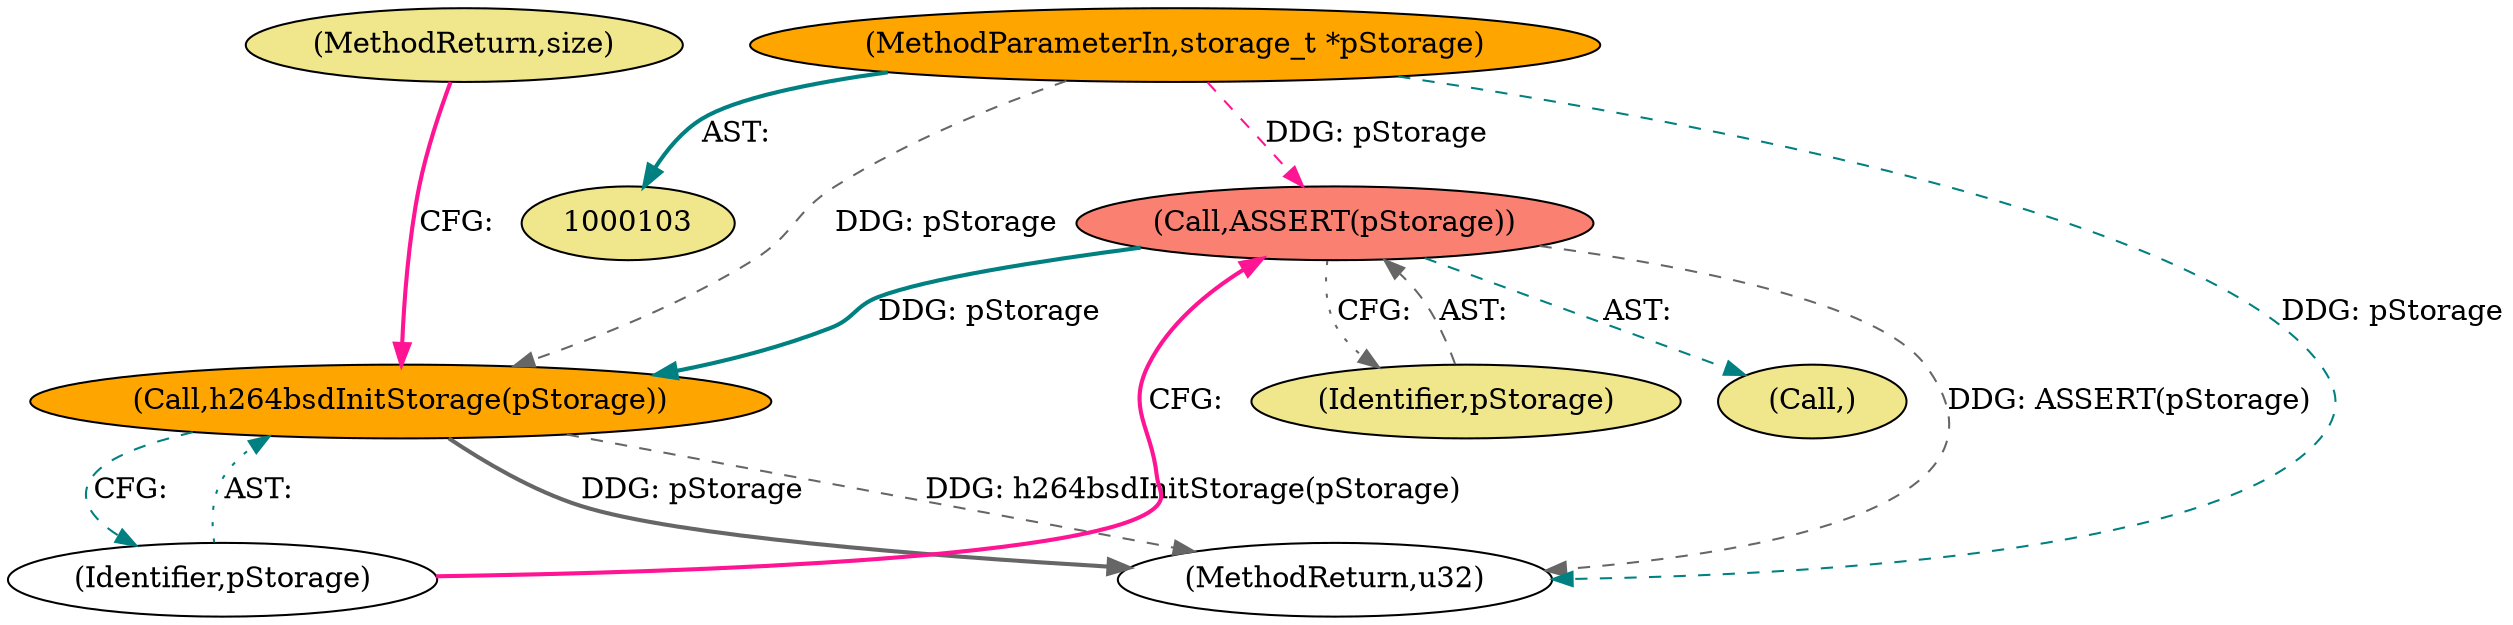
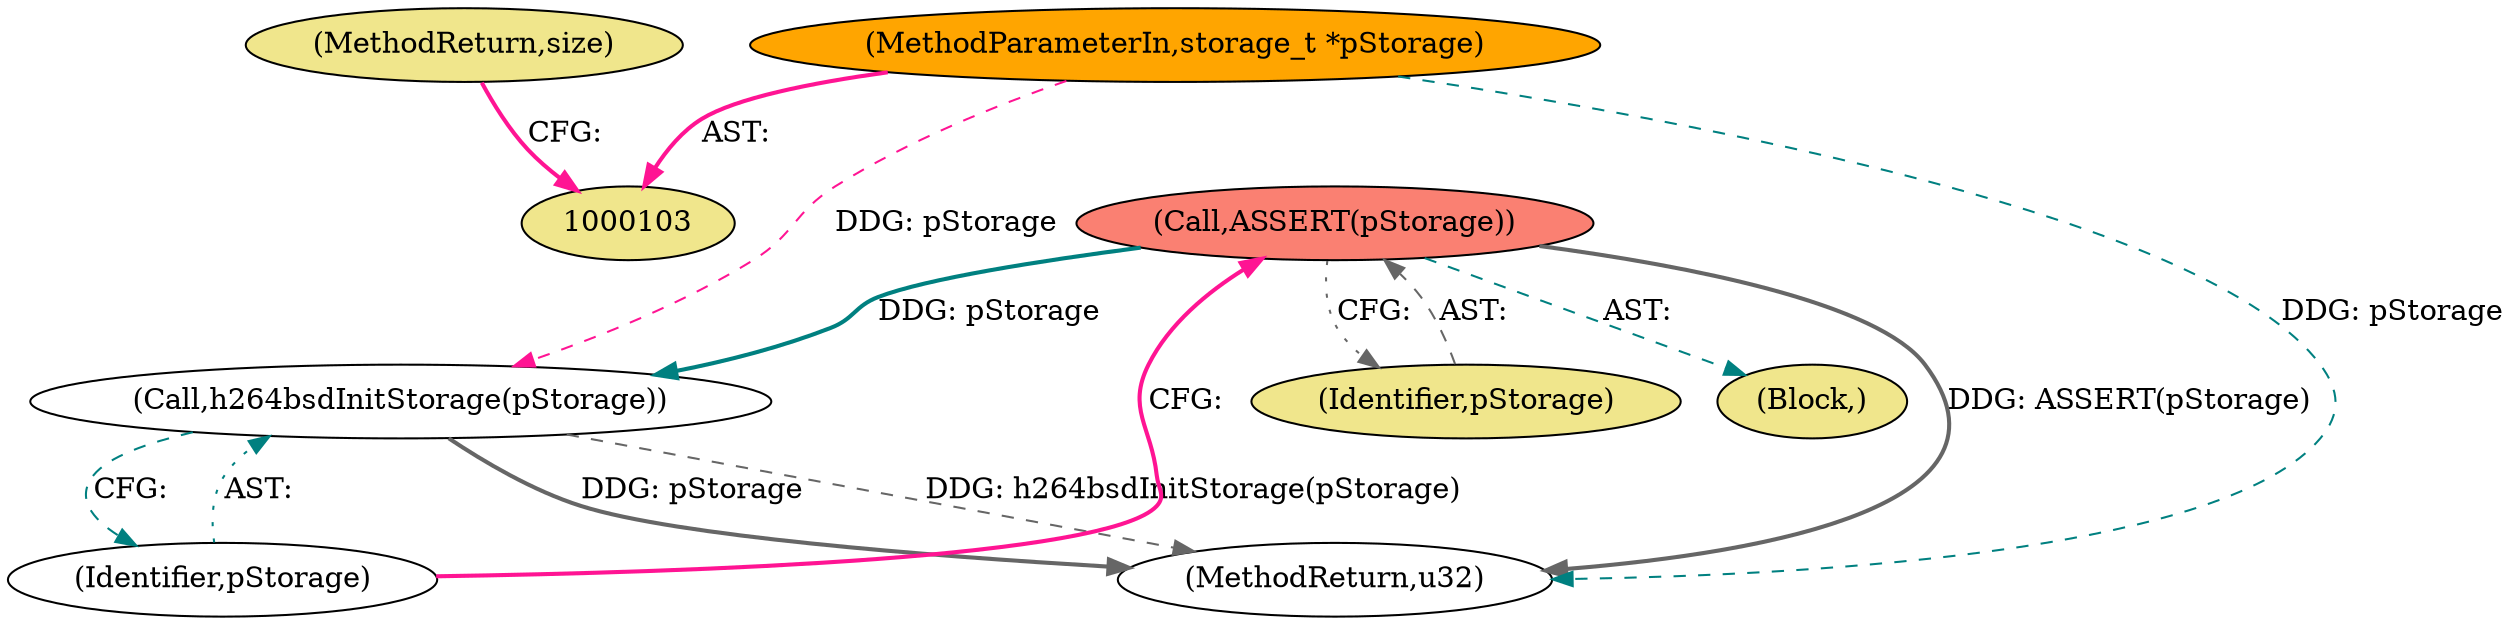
  digraph {
    node [fillcolor=khaki style=filled]
    edge [color=teal style=dashed]
    n1 [fillcolor=salmon label="(Call,ASSERT(pStorage))"]
-   n2 [fillcolor=orange label="(Call,h264bsdInitStorage(pStorage))"]
+   n2 [fillcolor=white label="(Call,h264bsdInitStorage(pStorage))"]
    n3 [fillcolor=white label="(MethodReturn,u32)"]
    n4 [label="(Identifier,pStorage)"]
-   n5 [label="(Call,)"]
+   n5 [label="(Block,)"]
    n6 [fillcolor=white label="(Identifier,pStorage)"]
    n7 [fillcolor=orange label="(MethodParameterIn,storage_t *pStorage)"]
    1000103
    n9 [label="(MethodReturn,size)"]
    n1 -> n2 [label="DDG: pStorage" style=bold]
-   n1 -> n3 [color=gray40 label="DDG: ASSERT(pStorage)"]
+   n1 -> n3 [color=gray40 label="DDG: ASSERT(pStorage)" style=bold]
    n1 -> n4 [color=gray40 label="CFG: " style=dotted]
    n1 -> n5 [label="AST: "]
    n2 -> n3 [color=gray40 label="DDG: h264bsdInitStorage(pStorage)"]
    n2 -> n3 [color=gray40 label="DDG: pStorage" style=bold]
    n2 -> n6 [label="CFG: "]
    n4 -> n1 [color=gray40 label="AST: "]
    n6 -> n1 [color=deeppink label="CFG: " style=bold]
    n6 -> n2 [label="AST: " style=dotted]
-   n7 -> n1 [color=deeppink label="DDG: pStorage"]
-   n7 -> n2 [color=gray40 label="DDG: pStorage"]
+   n7 -> n2 [color=deeppink label="DDG: pStorage"]
    n7 -> n3 [label="DDG: pStorage"]
-   n7 -> 1000103 [label="AST: " style=bold]
-   n9 -> n2 [color=deeppink label="CFG: " style=bold]
+   n7 -> 1000103 [color=deeppink label="AST: " style=bold]
+   n9 -> 1000103 [color=deeppink label="CFG: " style=bold]
  }
